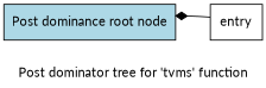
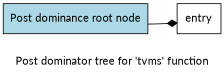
  digraph {
    label="Post dominator tree for 'tvms' function"
    rankdir=LR
    fontname=Lato
    node [shape=record style=filled fontname=Lato]
    n1 [label="{Post dominance root node}" fillcolor=lightblue]
    n2 [label="{entry}" fillcolor=white]
-   n2 -> n1 [arrowhead=diamond fontname=Lato]
+   n1 -> n2 [arrowhead=diamond fontname=Lato]
  }
